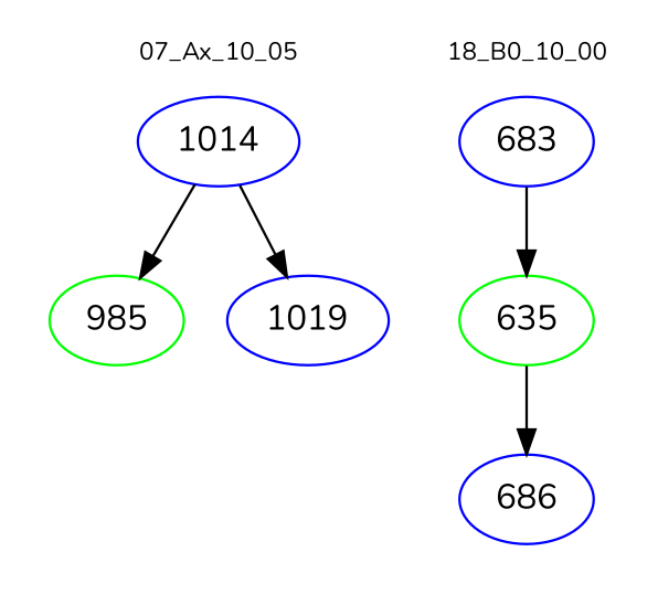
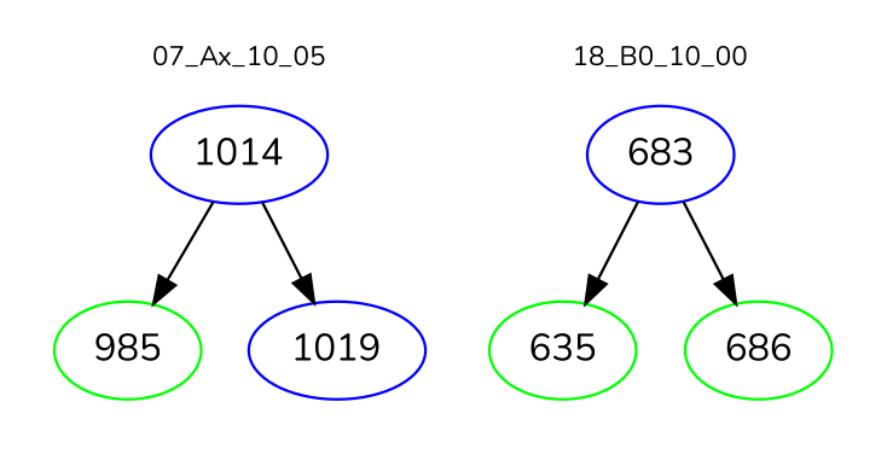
  digraph {
    fontname=Nunito
    node [color=blue fontname=Nunito]
    edge [color=black fontname=Nunito]
    n1 [label=1014]
    n2 [color=green label=985]
    n3 [label=1019]
    n4 [label=683]
    n5 [color=green label=635]
-   n6 [label=686]
+   n6 [color=green label=686]
    subgraph cluster_1 {
      color=white
      fontsize=10
      label="07_Ax_10_05"
      n1
      n2
      n3
    }
    subgraph cluster_2 {
      color=white
      fontsize=10
      label="18_B0_10_00"
      n4
      n5
      n6
    }
    n1 -> n2
    n1 -> n3
    n4 -> n5
-   n5 -> n6
+   n4 -> n6
  }
